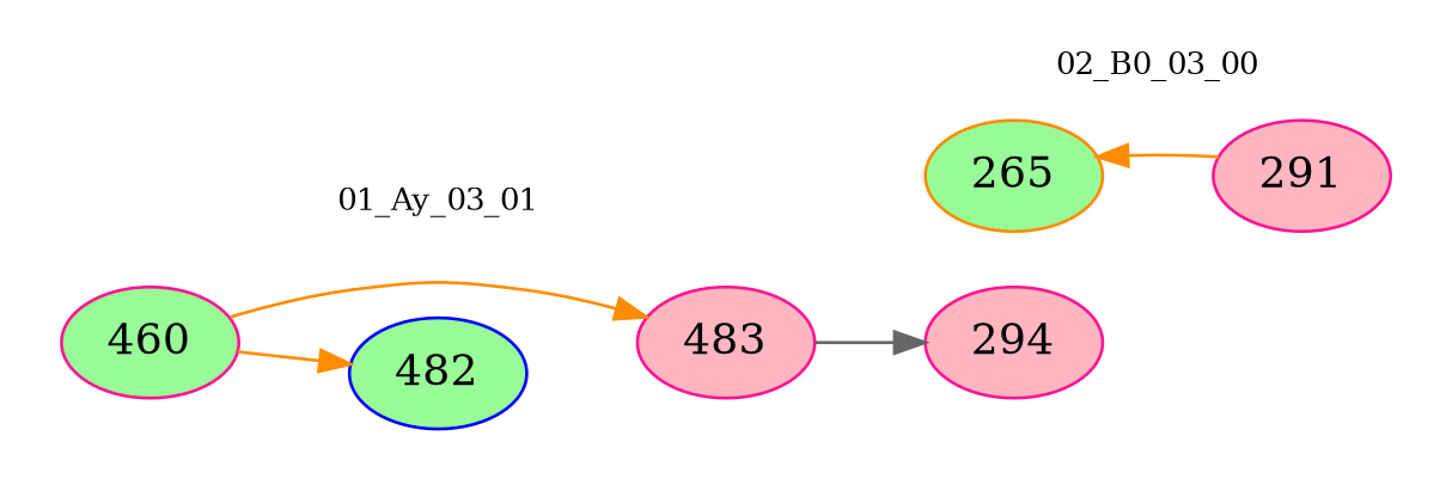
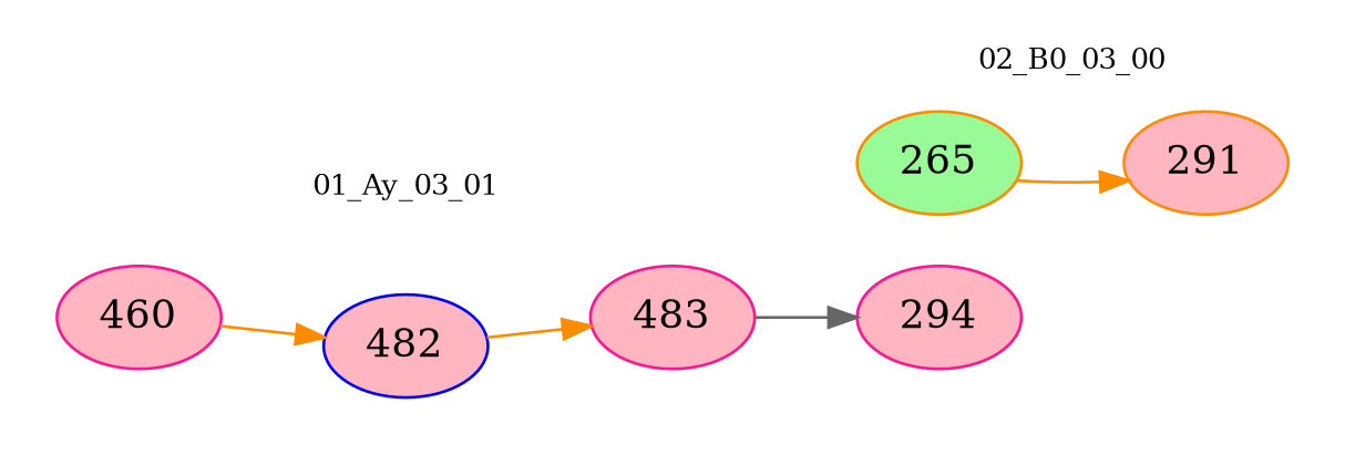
  digraph {
    rankdir=LR
    node [color=deeppink fillcolor=lightpink style=filled]
    edge [color=darkorange]
-   n1 [fillcolor=palegreen label=460]
-   n2 [color=blue fillcolor=palegreen label=482]
+   n1 [label=460]
+   n2 [color=blue label=482]
    n3 [label=483]
    n4 [color=darkorange fillcolor=palegreen label=265]
    n5 [label=294]
-   n6 [label=291]
+   n6 [color=darkorange label=291]
    subgraph cluster_1 {
      color=white
      fontsize=10
      label="01_Ay_03_01"
      n1
      n2
      n3
    }
    subgraph cluster_2 {
      color=white
      fontsize=10
      label="02_B0_03_00"
      n4
      n5
      n6
    }
    n1 -> n2
-   n1 -> n3
+   n2 -> n3
    n3 -> n5 [color=gray40]
-   n6 -> n4
+   n4 -> n6
  }
